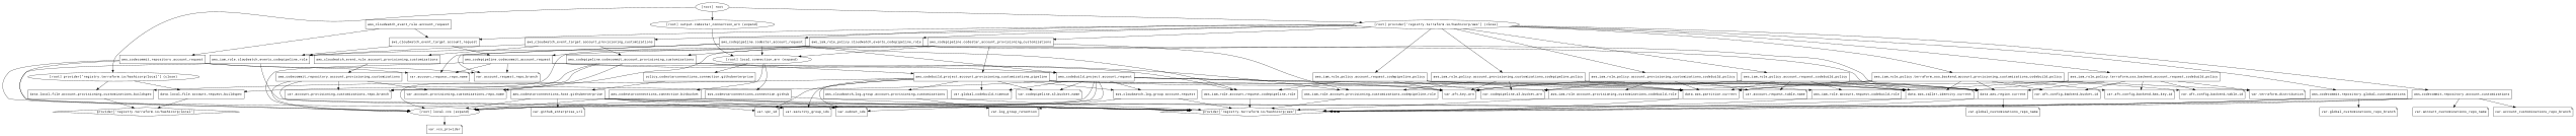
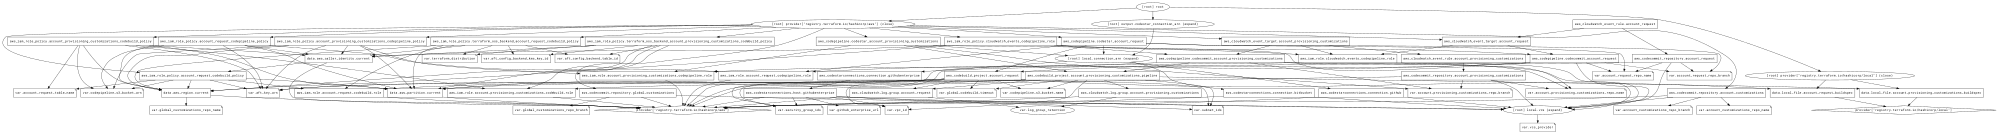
  digraph {
    compound=true
    fontname="Roboto Mono"
    newrank=true
    node [fontname="Roboto Mono" shape=box]
    edge [fontname="Roboto Mono"]
    n1 [label="aws_cloudwatch_event_rule.account_provisioning_customizations"]
    n2 [label="aws_codecommit_repository.account_provisioning_customizations"]
    n3 [label="aws_cloudwatch_event_rule.account_request"]
    n4 [label="aws_codecommit_repository.account_request"]
    n5 [label="aws_cloudwatch_event_target.account_provisioning_customizations"]
    n6 [label="aws_codepipeline.codecommit_account_provisioning_customizations"]
    n7 [label="aws_iam_role.cloudwatch_events_codepipeline_role"]
    n8 [label="aws_cloudwatch_event_target.account_request"]
    n9 [label="aws_codepipeline.codecommit_account_request"]
    n10 [label="aws_cloudwatch_log_group.account_provisioning_customizations"]
    n11 [label="provider[\"registry.terraform.io/hashicorp/aws\"]" shape=diamond]
-   n12 [label="var.log_group_retention" shape=note]
+   n12 [label="var.log_group_retention" shape=ellipse]
    n13 [label="aws_cloudwatch_log_group.account_request"]
    n14 [label="aws_codebuild_project.account_provisioning_customizations_pipeline"]
    n15 [label="aws_iam_role.account_provisioning_customizations_codebuild_role"]
    n16 [label="data.aws_partition.current"]
    n17 [label="data.local_file.account_provisioning_customizations_buildspec"]
    n18 [label="var.aft_key_arn" shape=note]
    n19 [label="var.codepipeline_s3_bucket_name" shape=note]
    n20 [label="var.global_codebuild_timeout" shape=note]
    n21 [label="var.security_group_ids" shape=note]
    n22 [label="var.subnet_ids" shape=note]
    n23 [label="var.vpc_id" shape=note]
    n24 [label="aws_codebuild_project.account_request"]
    n25 [label="aws_iam_role.account_request_codebuild_role"]
    n26 [label="data.local_file.account_request_buildspec"]
    n27 [label="aws_codecommit_repository.account_customizations"]
    n28 [label="var.account_customizations_repo_branch" shape=note]
    n29 [label="var.account_customizations_repo_name" shape=note]
    "[root] local.vcs (expand)" [shape=""]
    n31 [label="var.account_provisioning_customizations_repo_branch" shape=note]
    n32 [label="var.account_provisioning_customizations_repo_name" shape=note]
    n33 [label="var.account_request_repo_branch" shape=note]
    n34 [label="var.account_request_repo_name" shape=note]
    n35 [label="aws_codecommit_repository.global_customizations"]
    n36 [label="var.global_customizations_repo_branch" shape=note]
    n37 [label="var.global_customizations_repo_name" shape=note]
    n38 [label="aws_iam_role.account_provisioning_customizations_codepipeline_role"]
    n39 [label="aws_iam_role.account_request_codepipeline_role"]
    n40 [label="aws_codepipeline.codestar_account_provisioning_customizations"]
    "[root] local.connection_arn (expand)" [shape=""]
    n42 [label="aws_codepipeline.codestar_account_request"]
    n43 [label="aws_codestarconnections_connection.bitbucket"]
    n44 [label="aws_codestarconnections_connection.github"]
-   n45 [label="policy_codestarconnections_connection.githubenterprise"]
+   n45 [label="aws_codestarconnections_connection.githubenterprise"]
    n46 [label="aws_codestarconnections_host.githubenterprise"]
    n47 [label="var.github_enterprise_url" shape=note]
    n48 [label="aws_iam_role_policy.account_provisioning_customizations_codebuild_policy"]
    n49 [label="data.aws_caller_identity.current" shape=note]
    n50 [label="data.aws_region.current"]
    n51 [label="var.account_request_table_name" shape=note]
    n52 [label="var.codepipeline_s3_bucket_arn" shape=note]
    n53 [label="aws_iam_role_policy.account_provisioning_customizations_codepipeline_policy"]
    n54 [label="aws_iam_role_policy.account_request_codebuild_policy"]
    n55 [label="aws_iam_role_policy.account_request_codepipeline_policy"]
    n56 [label="aws_iam_role_policy.cloudwatch_events_codepipeline_role"]
    n57 [label="aws_iam_role_policy.terraform_oss_backend_account_provisioning_customizations_codebuild_policy"]
-   n58 [label="var.aft_config_backend_bucket_id" shape=note]
    n59 [label="var.aft_config_backend_kms_key_id" shape=note]
    n60 [label="var.aft_config_backend_table_id" shape=note]
    n61 [label="var.terraform_distribution" shape=note]
    n62 [label="aws_iam_role_policy.terraform_oss_backend_account_request_codebuild_policy"]
    n63 [label="provider[\"registry.terraform.io/hashicorp/local\"]" shape=diamond]
    n64 [label="var.vcs_provider" shape=note]
    "[root] output.codestar_connection_arn (expand)" [shape=""]
    "[root] provider[\"registry.terraform.io/hashicorp/aws\"] (close)" [shape=""]
    "[root] provider[\"registry.terraform.io/hashicorp/local\"] (close)" [shape=""]
    "[root] root" [shape=""]
    subgraph sub_1 {
      n1
      n2
      n3
      n4
      n5
      n6
      n7
      n8
      n9
      n10
      n11
      n12
      n13
      n14
      n15
      n16
      n17
      n18
      n19
      n20
      n21
      n22
      n23
      n24
      n25
      n26
      n27
      n28
      n29
      "[root] local.vcs (expand)"
      n31
      n32
      n33
      n34
      n35
      n36
      n37
      n38
      n39
      n40
      "[root] local.connection_arn (expand)"
      n42
      n43
      n44
      n45
      n46
      n47
      n48
      n49
      n50
      n51
      n52
      n53
      n54
      n55
      n56
      n57
-     n58
      n59
      n60
      n61
      n62
      n63
      n64
      "[root] output.codestar_connection_arn (expand)"
      "[root] provider[\"registry.terraform.io/hashicorp/aws\"] (close)"
      "[root] provider[\"registry.terraform.io/hashicorp/local\"] (close)"
      "[root] root"
    }
    n1 -> n2
    n2 -> n11
    n2 -> "[root] local.vcs (expand)"
    n2 -> n31
    n2 -> n32
    n3 -> n4
    n3 -> n8
    n4 -> n11
    n4 -> "[root] local.vcs (expand)"
    n4 -> n33
    n4 -> n34
    n5 -> n1
    n5 -> n6
    n5 -> n7
    n6 -> n14
    n6 -> "[root] local.vcs (expand)"
    n6 -> n31
    n6 -> n32
    n6 -> n38
    n7 -> n11
    n7 -> "[root] local.vcs (expand)"
    n8 -> n7
    n8 -> n9
    n9 -> n24
    n9 -> "[root] local.vcs (expand)"
    n9 -> n33
    n9 -> n34
    n9 -> n39
    n10 -> n11
    n10 -> n12
    n13 -> n11
    n13 -> n12
    n14 -> n10
    n14 -> n13
    n14 -> n15
    n14 -> n16
    n14 -> n17
    n14 -> n18
    n14 -> n19
    n14 -> n20
    n14 -> n21
    n14 -> n22
    n14 -> n23
    n15 -> n11
    n16 -> n11
    n17 -> n63
    n24 -> n13
    n24 -> n16
    n24 -> n18
    n24 -> n19
    n24 -> n20
    n24 -> n21
    n24 -> n22
    n24 -> n23
    n24 -> n25
    n24 -> n26
    n25 -> n11
    n26 -> n63
    n27 -> n11
    n27 -> n28
    n27 -> n29
    n27 -> "[root] local.vcs (expand)"
    "[root] local.vcs (expand)" -> n64
    n35 -> n11
    n35 -> "[root] local.vcs (expand)"
    n35 -> n36
    n38 -> n11
    n39 -> n11
    n40 -> n14
    n40 -> n31
    n40 -> n32
    n40 -> n38
    n40 -> "[root] local.connection_arn (expand)"
    "[root] local.connection_arn (expand)" -> n43
    "[root] local.connection_arn (expand)" -> n44
    "[root] local.connection_arn (expand)" -> n45
    n42 -> n24
    n42 -> n33
    n42 -> n34
    n42 -> n39
    n42 -> "[root] local.connection_arn (expand)"
    n43 -> n11
    n43 -> "[root] local.vcs (expand)"
    n44 -> n11
    n44 -> "[root] local.vcs (expand)"
    n45 -> n46
    n46 -> n11
    n46 -> n21
    n46 -> n22
    n46 -> n23
    n46 -> "[root] local.vcs (expand)"
    n46 -> n47
    n48 -> n15
    n48 -> n16
    n48 -> n18
    n48 -> n49
    n48 -> n50
    n48 -> n51
    n48 -> n52
    n49 -> n11
    n50 -> n11
    n50 -> n37
    n53 -> n16
    n53 -> n18
    n53 -> n38
    n53 -> n49
    n53 -> n50
    n53 -> n52
    n54 -> n16
    n54 -> n18
    n54 -> n25
-   n54 -> n49
+   n49 -> n54
    n54 -> n50
    n54 -> n51
    n54 -> n52
    n55 -> n16
    n55 -> n18
    n55 -> n39
    n55 -> n49
    n55 -> n50
    n55 -> n52
    n56 -> n6
    n56 -> n7
    n56 -> n9
    n56 -> n49
    n56 -> n50
    n57 -> n15
    n57 -> n16
    n57 -> n49
    n57 -> n50
-   n57 -> n58
    n57 -> n59
    n57 -> n60
    n57 -> n61
    n62 -> n16
    n62 -> n25
    n62 -> n49
    n62 -> n50
-   n62 -> n58
    n62 -> n59
    n62 -> n60
    n62 -> n61
    "[root] output.codestar_connection_arn (expand)" -> "[root] local.connection_arn (expand)"
    "[root] provider[\"registry.terraform.io/hashicorp/aws\"] (close)" -> n5
    "[root] provider[\"registry.terraform.io/hashicorp/aws\"] (close)" -> n8
    "[root] provider[\"registry.terraform.io/hashicorp/aws\"] (close)" -> n27
    "[root] provider[\"registry.terraform.io/hashicorp/aws\"] (close)" -> n35
    "[root] provider[\"registry.terraform.io/hashicorp/aws\"] (close)" -> n40
    "[root] provider[\"registry.terraform.io/hashicorp/aws\"] (close)" -> n42
    "[root] provider[\"registry.terraform.io/hashicorp/aws\"] (close)" -> n48
    "[root] provider[\"registry.terraform.io/hashicorp/aws\"] (close)" -> n53
    "[root] provider[\"registry.terraform.io/hashicorp/aws\"] (close)" -> n54
    "[root] provider[\"registry.terraform.io/hashicorp/aws\"] (close)" -> n55
    "[root] provider[\"registry.terraform.io/hashicorp/aws\"] (close)" -> n56
    "[root] provider[\"registry.terraform.io/hashicorp/aws\"] (close)" -> n57
    "[root] provider[\"registry.terraform.io/hashicorp/aws\"] (close)" -> n62
    "[root] provider[\"registry.terraform.io/hashicorp/local\"] (close)" -> n17
    "[root] provider[\"registry.terraform.io/hashicorp/local\"] (close)" -> n26
    "[root] root" -> "[root] output.codestar_connection_arn (expand)"
    "[root] root" -> "[root] provider[\"registry.terraform.io/hashicorp/aws\"] (close)"
    "[root] root" -> "[root] provider[\"registry.terraform.io/hashicorp/local\"] (close)"
  }
